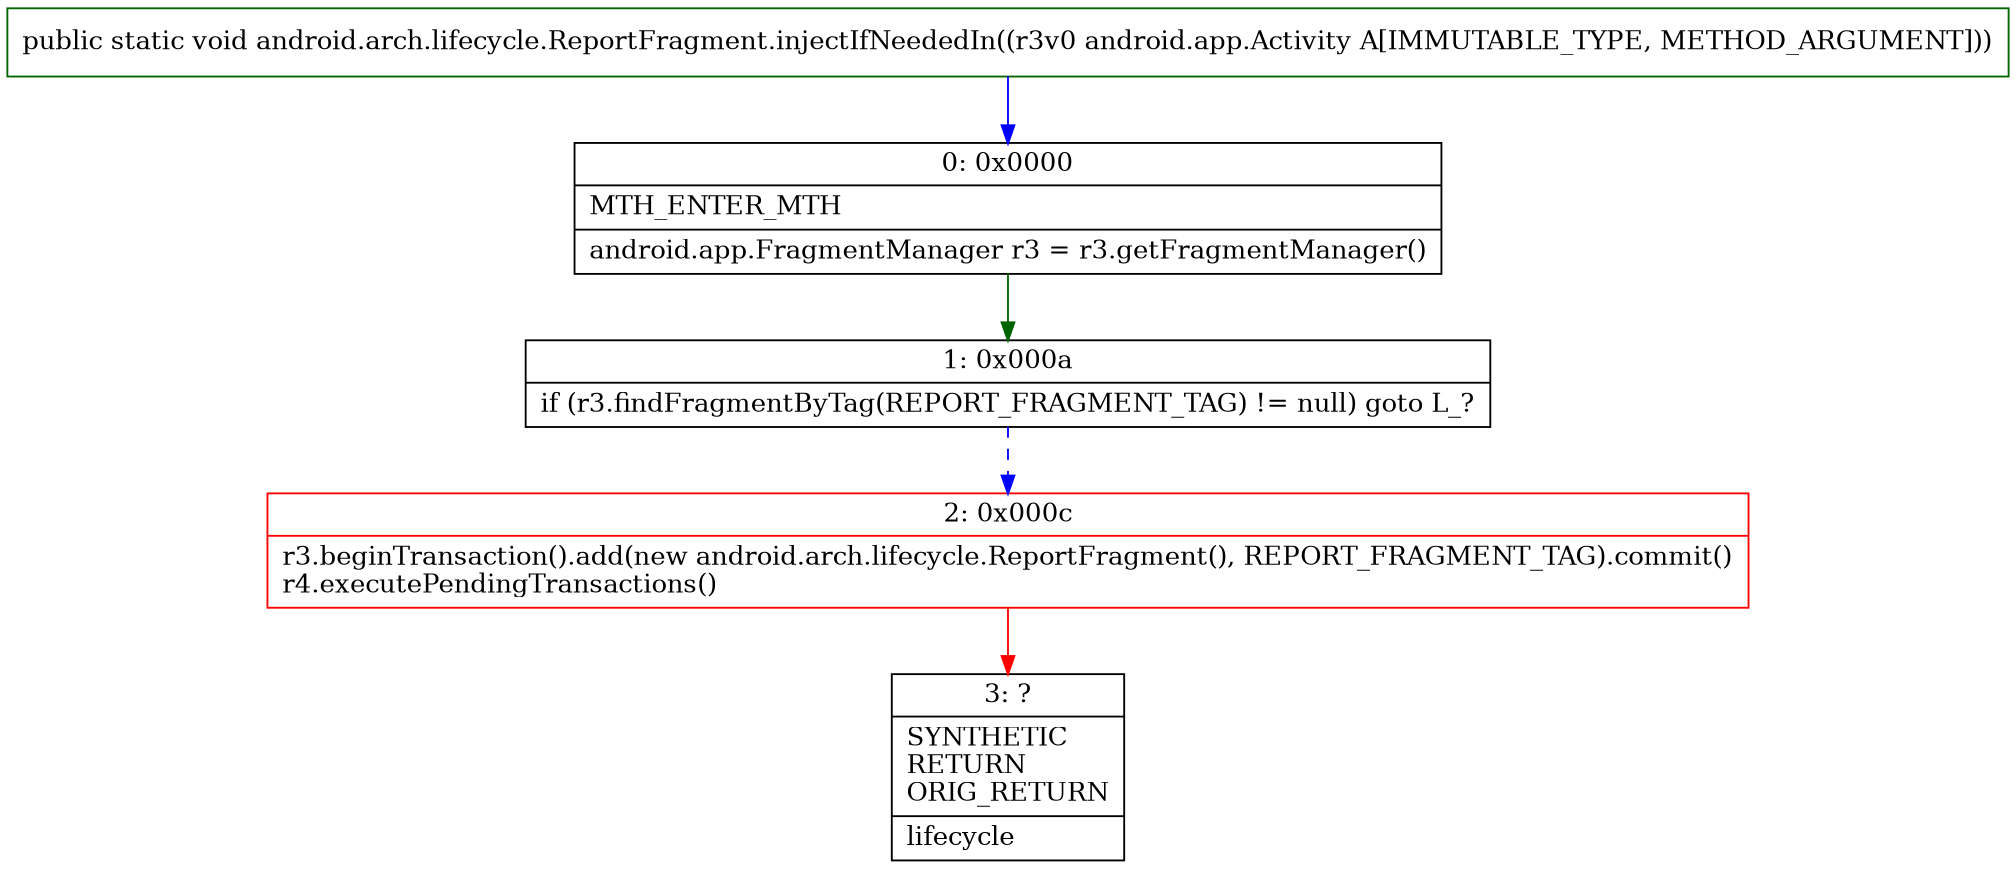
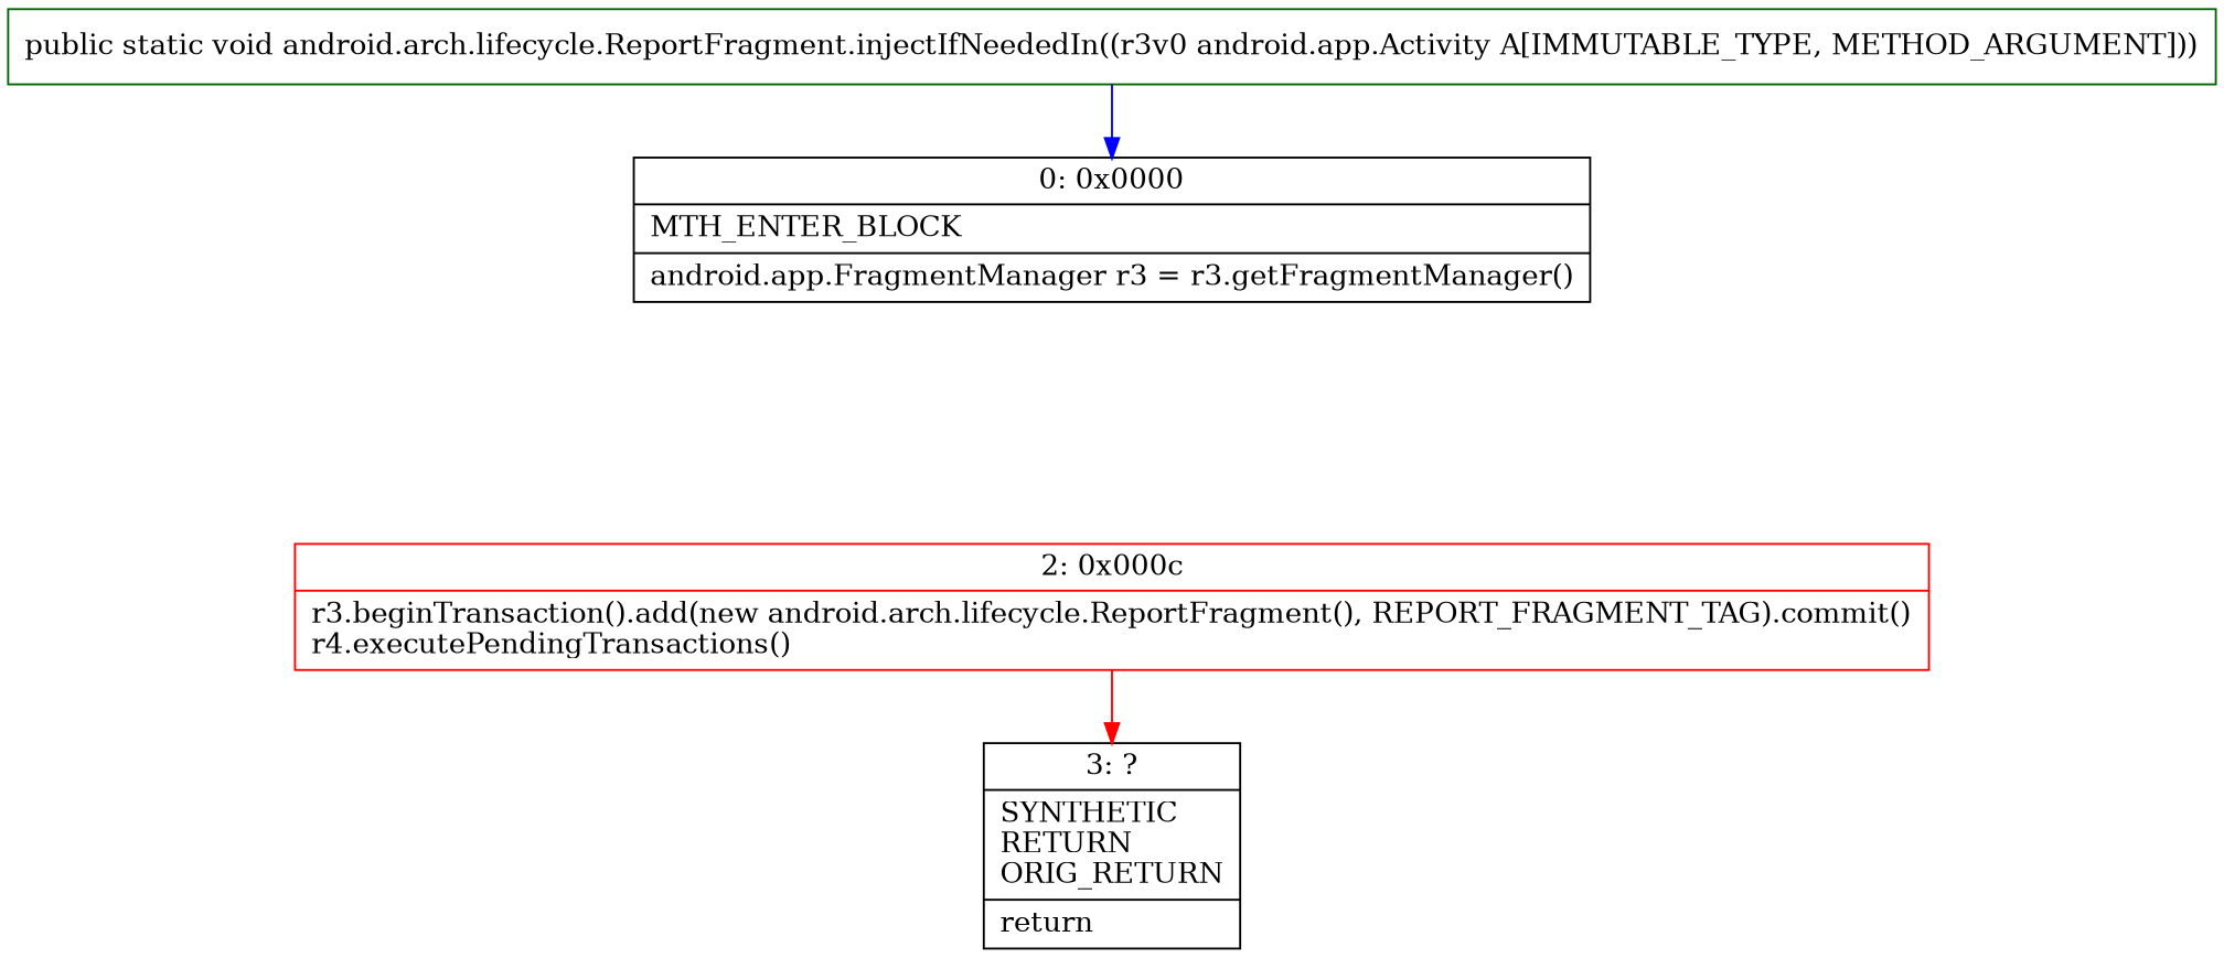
  digraph {
    node [color=black shape=record]
    edge [color=blue]
-   n1 [label="{0\:\ 0x0000|MTH_ENTER_MTH\l|android.app.FragmentManager r3 = r3.getFragmentManager()\l}"]
-   n2 [label="{1\:\ 0x000a|if (r3.findFragmentByTag(REPORT_FRAGMENT_TAG) != null) goto L_?\l}"]
+   n1 [label="{0\:\ 0x0000|MTH_ENTER_BLOCK\l|android.app.FragmentManager r3 = r3.getFragmentManager()\l}"]
    n3 [color=red label="{2\:\ 0x000c|r3.beginTransaction().add(new android.arch.lifecycle.ReportFragment(), REPORT_FRAGMENT_TAG).commit()\lr4.executePendingTransactions()\l}"]
-   n4 [label="{3\:\ ?|SYNTHETIC\lRETURN\lORIG_RETURN\l|lifecycle\l}"]
+   n4 [label="{3\:\ ?|SYNTHETIC\lRETURN\lORIG_RETURN\l|return\l}"]
    n5 [color=darkgreen label="{public static void android.arch.lifecycle.ReportFragment.injectIfNeededIn((r3v0 android.app.Activity A[IMMUTABLE_TYPE, METHOD_ARGUMENT])) }"]
-   n1 -> n2 [color=darkgreen]
-   n2 -> n3 [style=dashed]
    n3 -> n4 [color=red]
    n5 -> n1
  }
